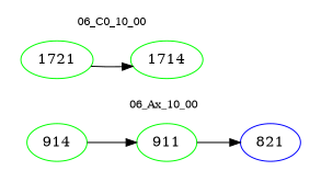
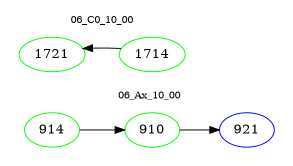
  digraph {
    rankdir=LR
    node [color=green]
    edge [color=black]
    n1 [label=914]
-   n2 [label=911]
-   n3 [color=blue label=821]
+   n2 [label=910]
+   n3 [color=blue label=921]
    n4 [label=1721]
    n5 [label=1714]
    subgraph cluster_1 {
      color=white
      fontsize=10
      label="06_Ax_10_00"
      n1
      n2
      n3
    }
    subgraph cluster_2 {
      color=white
      fontsize=10
      label="06_C0_10_00"
      n4
      n5
    }
    n1 -> n2
    n2 -> n3
-   n4 -> n5
+   n5 -> n4
  }
